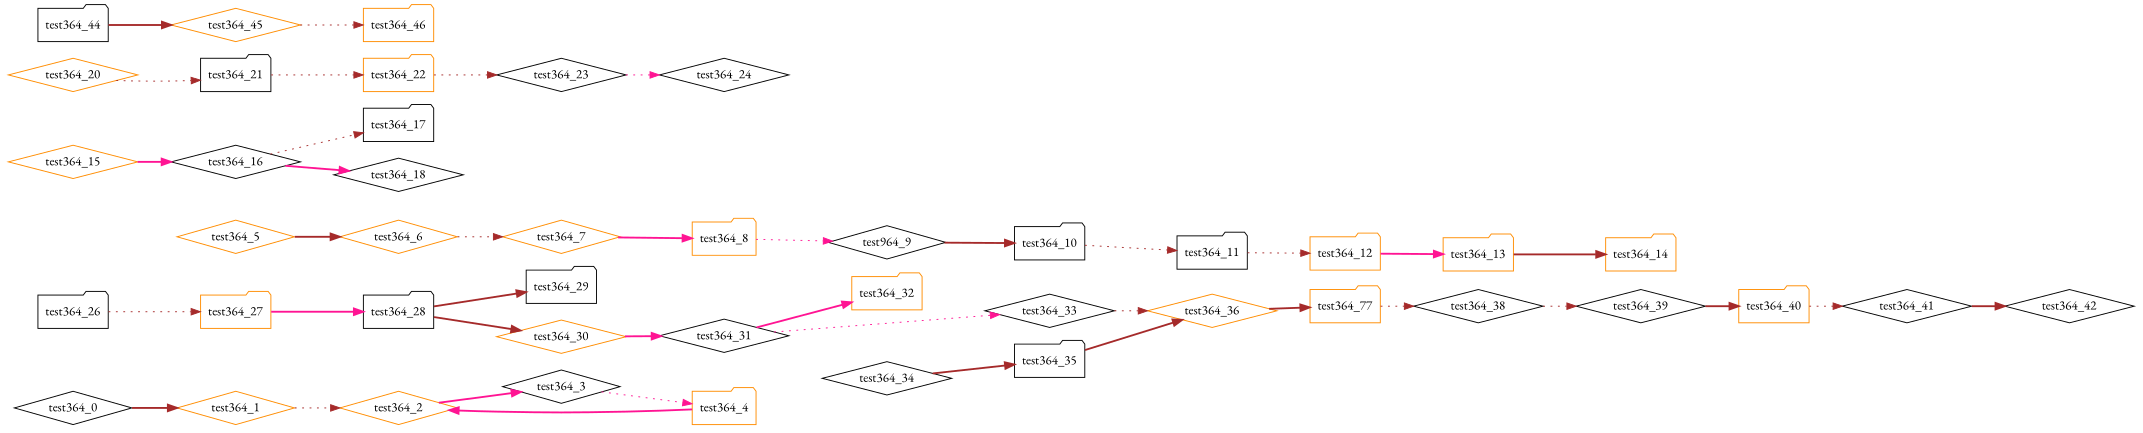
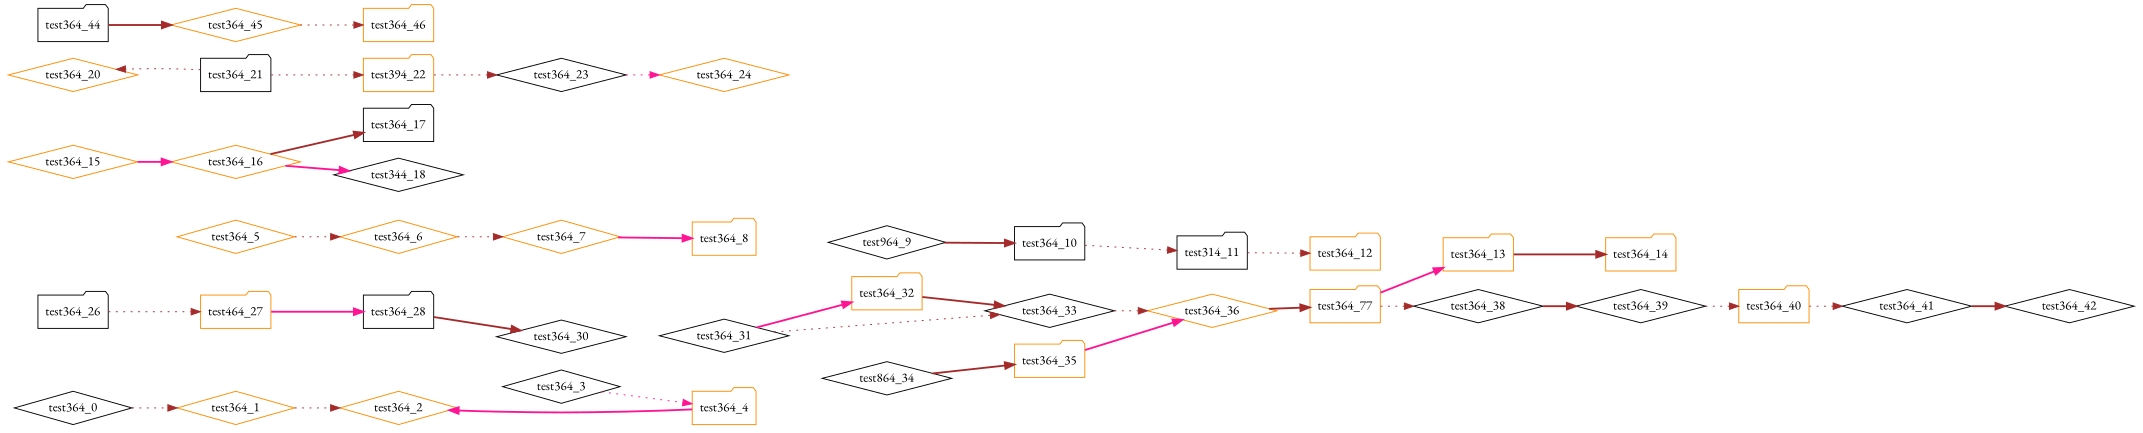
  digraph {
    fontname="EB Garamond"
    rankdir=LR
    node [color=black fontname="EB Garamond" shape=diamond]
    edge [color=brown fontname="EB Garamond" style=bold]
    test364_1 [color=darkorange]
    test364_0
    test364_2 [color=darkorange]
    test364_3
    test364_4 [color=darkorange shape=folder]
    test364_5 [color=darkorange]
    test364_6 [color=darkorange]
    test364_7 [color=darkorange]
    test364_8 [color=darkorange shape=folder]
    n10 [label=test964_9]
    test364_10 [shape=folder]
-   test364_11 [shape=folder]
+   test364_11 [shape=folder label=test314_11]
    test364_12 [color=darkorange shape=folder]
    test364_13 [color=darkorange shape=folder]
    test364_14 [color=darkorange shape=folder]
    test364_15 [color=darkorange]
-   test364_16
+   test364_16 [color=darkorange]
    test364_17 [shape=folder]
-   test364_18
+   test364_18 [label=test344_18]
    test364_20 [color=darkorange]
    test364_21 [shape=folder]
-   test364_22 [color=darkorange shape=folder]
+   test364_22 [color=darkorange shape=folder label=test394_22]
    test364_23
-   test364_24
+   test364_24 [color=darkorange]
    test364_26 [shape=folder]
-   test364_27 [color=darkorange shape=folder]
+   test364_27 [color=darkorange shape=folder label=test464_27]
    test364_28 [shape=folder]
-   test364_29 [shape=folder]
-   test364_30 [color=darkorange]
+   test364_30
    test364_31
    test364_32 [color=darkorange shape=folder]
    test364_33
    test364_36 [color=darkorange]
-   test364_35 [shape=folder]
-   test364_34
+   test364_35 [color=darkorange shape=folder]
+   test364_34 [label=test864_34]
    n36 [color=darkorange label=test364_77 shape=folder]
    test364_38
    test364_39
    test364_40 [color=darkorange shape=folder]
    test364_41
    test364_42
    test364_44 [shape=folder]
    test364_45 [color=darkorange]
    test364_46 [color=darkorange shape=folder]
    test364_1 -> test364_2 [style=dotted]
-   test364_0 -> test364_1
-   test364_2 -> test364_3 [color=deeppink]
+   test364_0 -> test364_1 [style=dotted]
    test364_3 -> test364_4 [color=deeppink style=dotted]
    test364_4 -> test364_2 [color=deeppink]
-   test364_5 -> test364_6
+   test364_5 -> test364_6 [style=dotted]
    test364_6 -> test364_7 [style=dotted]
    test364_7 -> test364_8 [color=deeppink]
-   test364_8 -> n10 [color=deeppink style=dotted]
    n10 -> test364_10
    test364_10 -> test364_11 [style=dotted]
    test364_11 -> test364_12 [style=dotted]
-   test364_12 -> test364_13 [color=deeppink]
+   n36 -> test364_13 [color=deeppink]
    test364_13 -> test364_14
    test364_15 -> test364_16 [color=deeppink]
-   test364_16 -> test364_17 [style=dotted]
+   test364_16 -> test364_17
    test364_16 -> test364_18 [color=deeppink]
-   test364_20 -> test364_21 [style=dotted]
+   test364_21 -> test364_20 [style=dotted]
    test364_21 -> test364_22 [style=dotted]
    test364_22 -> test364_23 [style=dotted]
    test364_23 -> test364_24 [color=deeppink style=dotted]
    test364_26 -> test364_27 [style=dotted]
    test364_27 -> test364_28 [color=deeppink]
-   test364_28 -> test364_29
    test364_28 -> test364_30
-   test364_30 -> test364_31 [color=deeppink]
    test364_31 -> test364_32 [color=deeppink]
-   test364_31 -> test364_33 [color=deeppink style=dotted]
+   test364_31 -> test364_33 [style=dotted]
+   test364_32 -> test364_33
    test364_33 -> test364_36 [style=dotted]
    test364_36 -> n36
-   test364_35 -> test364_36
+   test364_35 -> test364_36 [color=deeppink]
    test364_34 -> test364_35
    n36 -> test364_38 [style=dotted]
-   test364_38 -> test364_39 [style=dotted]
-   test364_39 -> test364_40
+   test364_38 -> test364_39
+   test364_39 -> test364_40 [style=dotted]
    test364_40 -> test364_41 [style=dotted]
    test364_41 -> test364_42
    test364_44 -> test364_45
    test364_45 -> test364_46 [style=dotted]
  }
